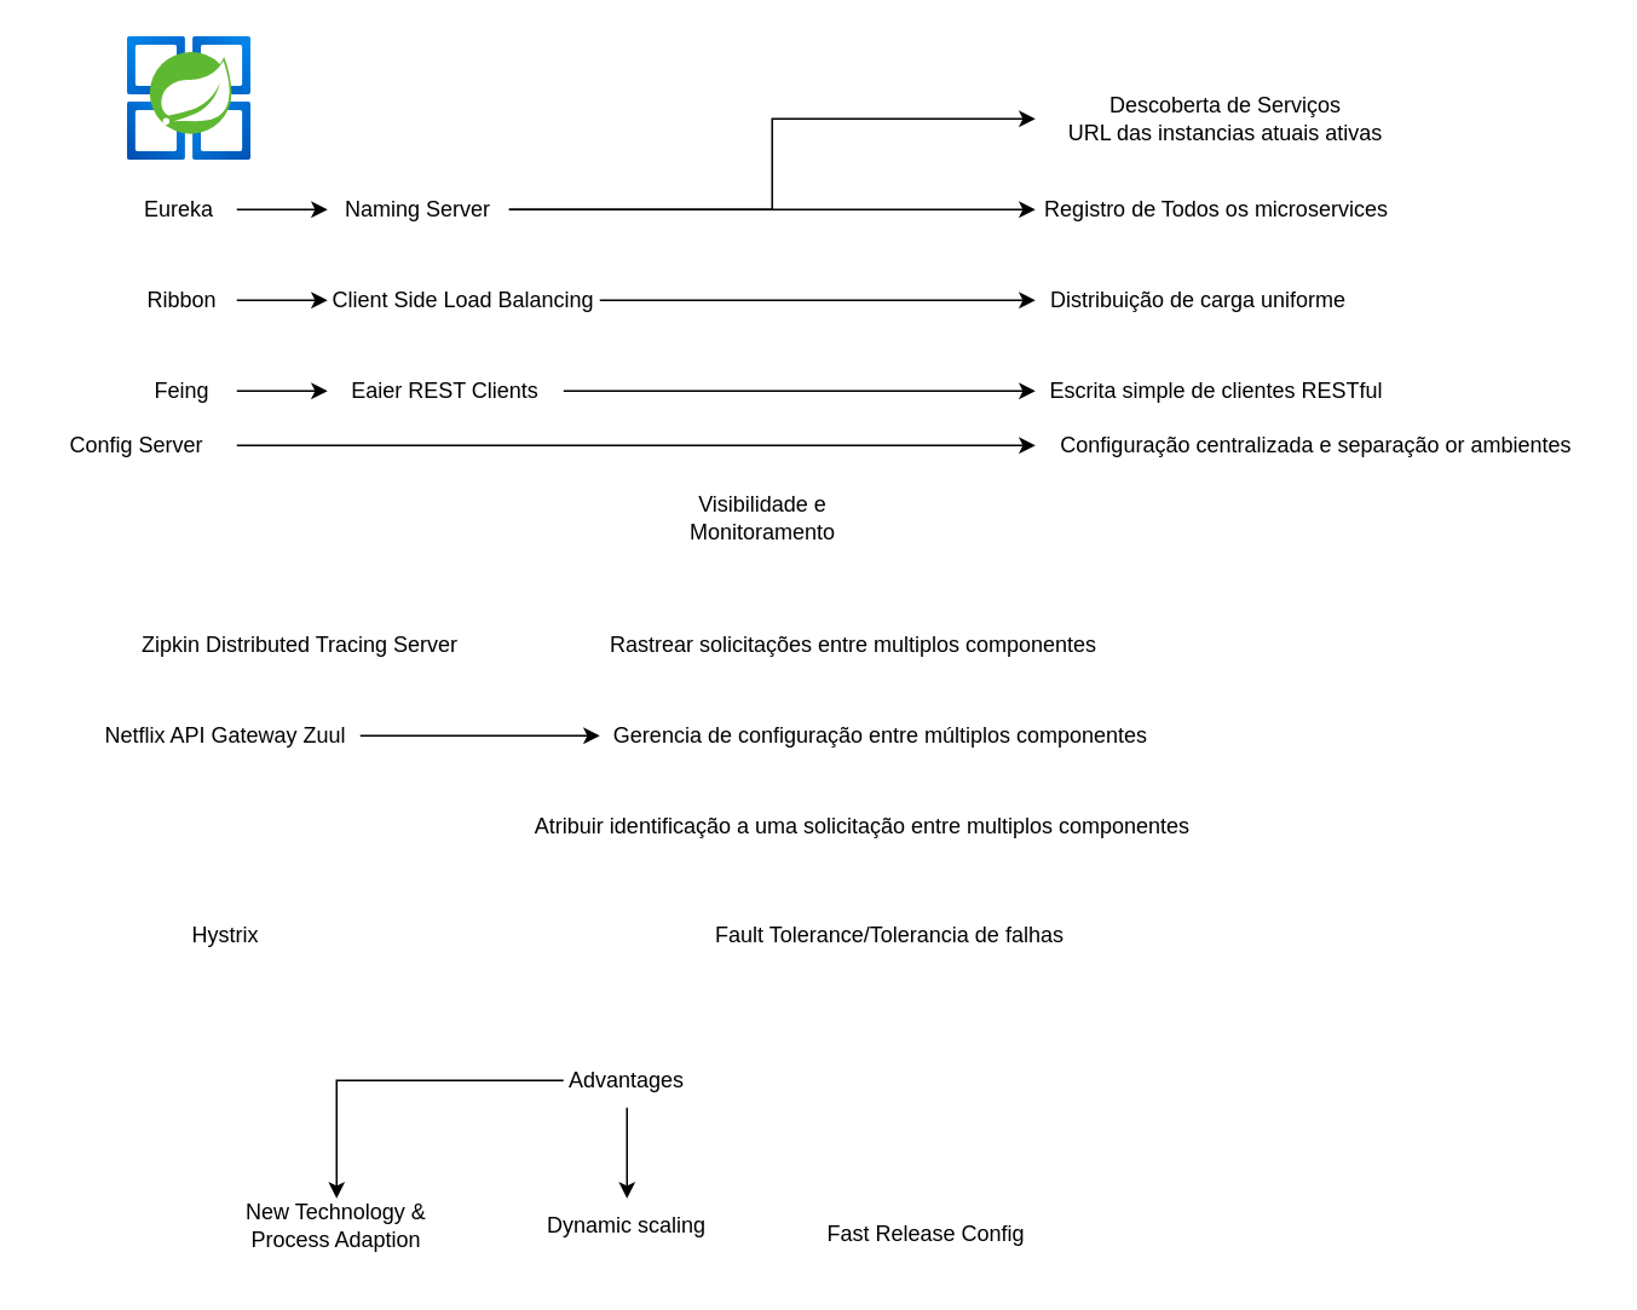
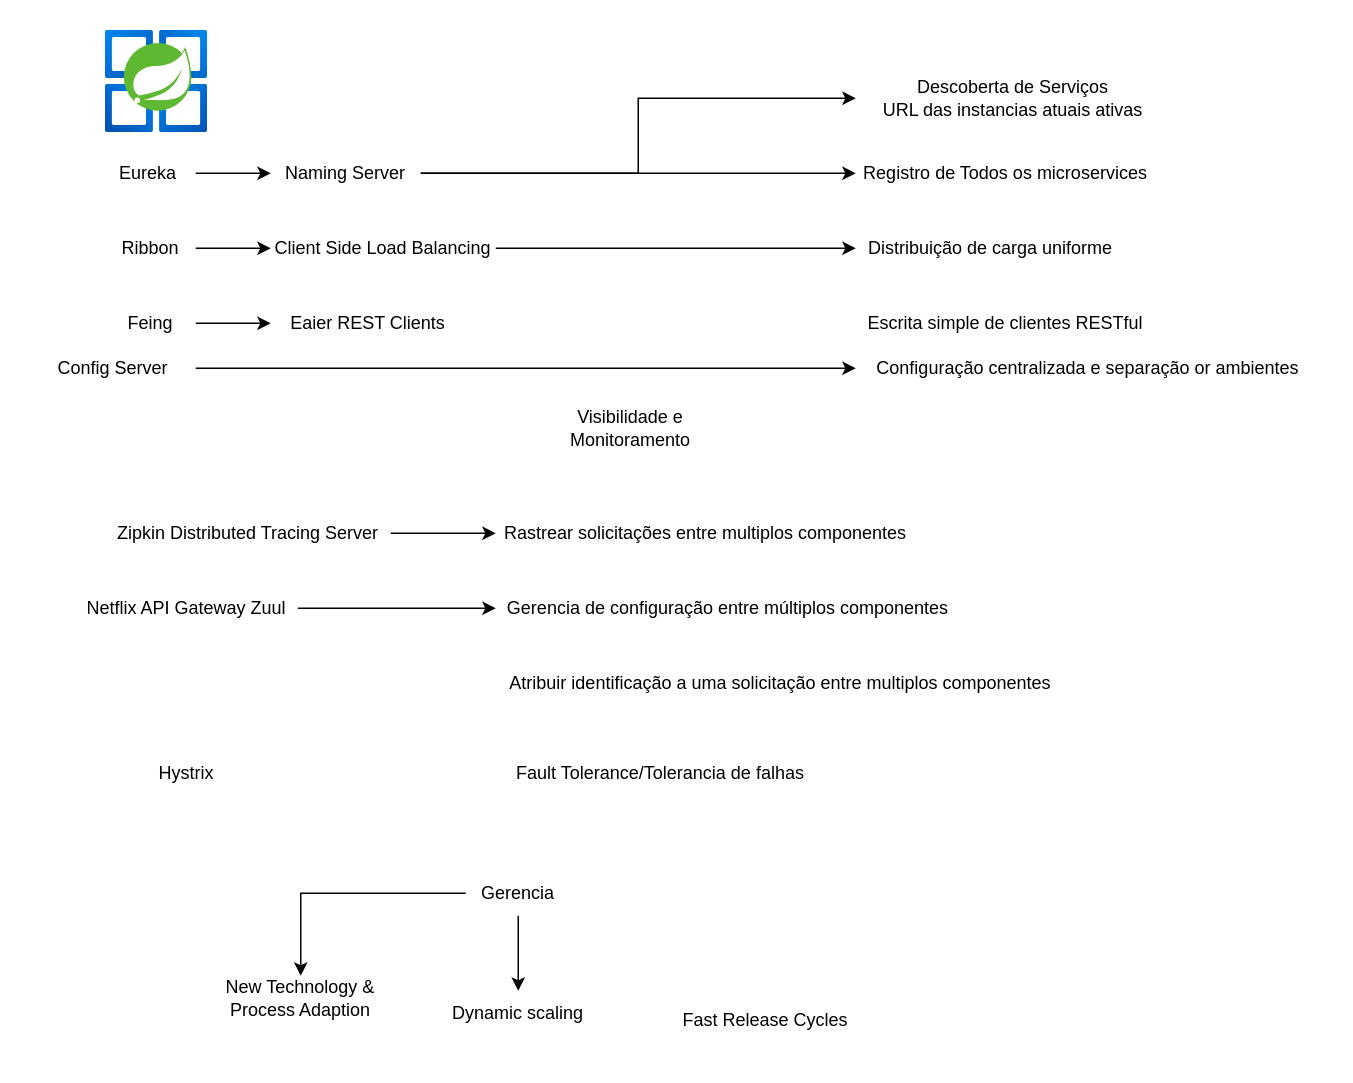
  <mxCell id="0" />
  <mxCell id="1" parent="0" />
  <mxCell id="2" value="" style="aspect=fixed;html=1;points=[];align=center;image;fontSize=12;image=img/lib/azure2/compute/Azure_Spring_Cloud.svg;" vertex="1" parent="1"><mxGeometry x="70" y="20" width="68" height="68" as="geometry" /></mxCell>
  <mxCell id="3" style="edgeStyle=orthogonalEdgeStyle;rounded=0;orthogonalLoop=1;jettySize=auto;html=1;" edge="1" parent="1" source="4" target="5"><mxGeometry relative="1" as="geometry" /></mxCell>
  <mxCell id="4" value="Eureka&amp;nbsp;" style="text;html=1;strokeColor=none;fillColor=none;align=center;verticalAlign=middle;whiteSpace=wrap;rounded=0;" vertex="1" parent="1"><mxGeometry x="70" y="100" width="60" height="30" as="geometry" /></mxCell>
  <mxCell id="5" value="Naming Server" style="text;html=1;strokeColor=none;fillColor=none;align=center;verticalAlign=middle;whiteSpace=wrap;rounded=0;" vertex="1" parent="1"><mxGeometry x="180" y="100" width="100" height="30" as="geometry" /></mxCell>
  <mxCell id="6" style="edgeStyle=orthogonalEdgeStyle;rounded=0;orthogonalLoop=1;jettySize=auto;html=1;" edge="1" parent="1" source="7" target="9"><mxGeometry relative="1" as="geometry" /></mxCell>
  <mxCell id="7" value="Ribbon" style="text;html=1;strokeColor=none;fillColor=none;align=center;verticalAlign=middle;whiteSpace=wrap;rounded=0;" vertex="1" parent="1"><mxGeometry x="70" y="150" width="60" height="30" as="geometry" /></mxCell>
  <mxCell id="8" style="edgeStyle=orthogonalEdgeStyle;rounded=0;orthogonalLoop=1;jettySize=auto;html=1;" edge="1" parent="1" source="9" target="18"><mxGeometry relative="1" as="geometry" /></mxCell>
  <mxCell id="9" value="Client Side Load Balancing" style="text;html=1;strokeColor=none;fillColor=none;align=center;verticalAlign=middle;whiteSpace=wrap;rounded=0;" vertex="1" parent="1"><mxGeometry x="180" y="150" width="150" height="30" as="geometry" /></mxCell>
  <mxCell id="10" style="edgeStyle=orthogonalEdgeStyle;rounded=0;orthogonalLoop=1;jettySize=auto;html=1;" edge="1" parent="1" source="11" target="13"><mxGeometry relative="1" as="geometry" /></mxCell>
  <mxCell id="11" value="Feing" style="text;html=1;strokeColor=none;fillColor=none;align=center;verticalAlign=middle;whiteSpace=wrap;rounded=0;" vertex="1" parent="1"><mxGeometry x="70" y="200" width="60" height="30" as="geometry" /></mxCell>
- <mxCell id="12" style="edgeStyle=orthogonalEdgeStyle;rounded=0;orthogonalLoop=1;jettySize=auto;html=1;" edge="1" parent="1" source="13" target="19"><mxGeometry relative="1" as="geometry" /></mxCell>
  <mxCell id="13" value="Eaier REST Clients" style="text;html=1;strokeColor=none;fillColor=none;align=center;verticalAlign=middle;whiteSpace=wrap;rounded=0;" vertex="1" parent="1"><mxGeometry x="180" y="200" width="130" height="30" as="geometry" /></mxCell>
  <mxCell id="14" style="edgeStyle=orthogonalEdgeStyle;rounded=0;orthogonalLoop=1;jettySize=auto;html=1;exitX=1;exitY=0.5;exitDx=0;exitDy=0;" edge="1" parent="1" source="5" target="16"><mxGeometry relative="1" as="geometry"><mxPoint x="460" y="115" as="sourcePoint" /></mxGeometry></mxCell>
  <mxCell id="15" style="edgeStyle=orthogonalEdgeStyle;rounded=0;orthogonalLoop=1;jettySize=auto;html=1;entryX=0;entryY=0.5;entryDx=0;entryDy=0;exitX=1;exitY=0.5;exitDx=0;exitDy=0;" edge="1" parent="1" source="5" target="17"><mxGeometry relative="1" as="geometry"><mxPoint x="460" y="115" as="sourcePoint" /></mxGeometry></mxCell>
  <mxCell id="16" value="Registro de Todos os microservices" style="text;html=1;strokeColor=none;fillColor=none;align=center;verticalAlign=middle;whiteSpace=wrap;rounded=0;" vertex="1" parent="1"><mxGeometry x="570" y="100" width="200" height="30" as="geometry" /></mxCell>
  <mxCell id="17" value="Descoberta de Serviços&lt;br&gt;URL das instancias atuais ativas" style="text;html=1;strokeColor=none;fillColor=none;align=center;verticalAlign=middle;whiteSpace=wrap;rounded=0;" vertex="1" parent="1"><mxGeometry x="570" width="210" height="30" as="geometry" y="50" /></mxCell>
  <mxCell id="18" value="Distribuição de carga uniforme" style="text;html=1;strokeColor=none;fillColor=none;align=center;verticalAlign=middle;whiteSpace=wrap;rounded=0;" vertex="1" parent="1"><mxGeometry x="570" y="150" width="180" height="30" as="geometry" /></mxCell>
  <mxCell id="19" value="Escrita simple de clientes RESTful" style="text;html=1;strokeColor=none;fillColor=none;align=center;verticalAlign=middle;whiteSpace=wrap;rounded=0;" vertex="1" parent="1"><mxGeometry x="570" y="200" width="200" height="30" as="geometry" /></mxCell>
  <mxCell id="20" value="Visibilidade e Monitoramento" style="text;html=1;strokeColor=none;fillColor=none;align=center;verticalAlign=middle;whiteSpace=wrap;rounded=0;" vertex="1" parent="1"><mxGeometry x="390" y="270" width="60" height="30" as="geometry" /></mxCell>
+ <mxCell id="21" style="edgeStyle=orthogonalEdgeStyle;rounded=0;orthogonalLoop=1;jettySize=auto;html=1;entryX=0;entryY=0.5;entryDx=0;entryDy=0;" edge="1" parent="1" source="22" target="26"><mxGeometry relative="1" as="geometry" /></mxCell>
  <mxCell id="22" value="Zipkin Distributed Tracing Server" style="text;html=1;strokeColor=none;fillColor=none;align=center;verticalAlign=middle;whiteSpace=wrap;rounded=0;" vertex="1" parent="1"><mxGeometry x="70" y="340" width="190" height="30" as="geometry" /></mxCell>
  <mxCell id="23" style="edgeStyle=orthogonalEdgeStyle;rounded=0;orthogonalLoop=1;jettySize=auto;html=1;entryX=0;entryY=0.5;entryDx=0;entryDy=0;" edge="1" parent="1" source="24" target="27"><mxGeometry relative="1" as="geometry" /></mxCell>
  <mxCell id="24" value="Netflix API Gateway Zuul" style="text;html=1;strokeColor=none;fillColor=none;align=center;verticalAlign=middle;whiteSpace=wrap;rounded=0;" vertex="1" parent="1"><mxGeometry x="50" y="390" width="148" height="30" as="geometry" /></mxCell>
- <mxCell id="25" value="Atribuir identificação a uma solicitação entre multiplos componentes" style="text;html=1;strokeColor=none;fillColor=none;align=center;verticalAlign=middle;whiteSpace=wrap;rounded=0;" vertex="1" parent="1"><mxGeometry x="285" y="440" width="380" height="30" as="geometry" /></mxCell>
+ <mxCell id="25" value="Atribuir identificação a uma solicitação entre multiplos componentes" style="text;html=1;strokeColor=none;fillColor=none;align=center;verticalAlign=middle;whiteSpace=wrap;rounded=0;" vertex="1" parent="1"><mxGeometry x="330" y="440" width="380" height="30" as="geometry" /></mxCell>
  <mxCell id="26" value="Rastrear solicitações entre multiplos componentes" style="text;html=1;strokeColor=none;fillColor=none;align=center;verticalAlign=middle;whiteSpace=wrap;rounded=0;" vertex="1" parent="1"><mxGeometry x="330" y="340" width="280" height="30" as="geometry" /></mxCell>
  <mxCell id="27" value="Gerencia de configuração entre múltiplos componentes" style="text;html=1;strokeColor=none;fillColor=none;align=center;verticalAlign=middle;whiteSpace=wrap;rounded=0;" vertex="1" parent="1"><mxGeometry x="330" y="390" width="310" height="30" as="geometry" /></mxCell>
  <mxCell id="28" value="Hystrix" style="text;html=1;strokeColor=none;fillColor=none;align=center;verticalAlign=middle;whiteSpace=wrap;rounded=0;" vertex="1" parent="1"><mxGeometry x="94" y="500" width="60" height="30" as="geometry" /></mxCell>
- <mxCell id="29" value="Fault Tolerance/Tolerancia de falhas" style="text;html=1;strokeColor=none;fillColor=none;align=center;verticalAlign=middle;whiteSpace=wrap;rounded=0;" vertex="1" parent="1"><mxGeometry x="380" y="500" width="220" height="30" as="geometry" /></mxCell>
+ <mxCell id="29" value="Fault Tolerance/Tolerancia de falhas" style="text;html=1;strokeColor=none;fillColor=none;align=center;verticalAlign=middle;whiteSpace=wrap;rounded=0;" vertex="1" parent="1"><mxGeometry x="330" y="500" width="220" height="30" as="geometry" /></mxCell>
  <mxCell id="30" style="edgeStyle=orthogonalEdgeStyle;rounded=0;orthogonalLoop=1;jettySize=auto;html=1;exitX=0;exitY=0.5;exitDx=0;exitDy=0;" edge="1" parent="1" source="32" target="33"><mxGeometry relative="1" as="geometry" /></mxCell>
  <mxCell id="31" style="edgeStyle=orthogonalEdgeStyle;rounded=0;orthogonalLoop=1;jettySize=auto;html=1;entryX=0.5;entryY=0;entryDx=0;entryDy=0;" edge="1" parent="1" source="32" target="34"><mxGeometry relative="1" as="geometry" /></mxCell>
- <mxCell id="32" value="Advantages" style="text;html=1;strokeColor=none;fillColor=none;align=center;verticalAlign=middle;whiteSpace=wrap;rounded=0;" vertex="1" parent="1"><mxGeometry x="310" y="580" width="70" height="30" as="geometry" /></mxCell>
- <mxCell id="33" value="New Technology &amp;amp; Process Adaption" style="text;html=1;strokeColor=none;fillColor=none;align=center;verticalAlign=middle;whiteSpace=wrap;rounded=0;" vertex="1" parent="1"><mxGeometry x="130" y="660" width="110" height="30" as="geometry" /></mxCell>
+ <mxCell id="32" value="Gerencia" style="text;html=1;strokeColor=none;fillColor=none;align=center;verticalAlign=middle;whiteSpace=wrap;rounded=0;" vertex="1" parent="1"><mxGeometry x="310" y="580" width="70" height="30" as="geometry" /></mxCell>
+ <mxCell id="33" value="New Technology &amp;amp; Process Adaption" style="text;html=1;strokeColor=none;fillColor=none;align=center;verticalAlign=middle;whiteSpace=wrap;rounded=0;" vertex="1" parent="1"><mxGeometry x="145" y="650" width="110" height="30" as="geometry" /></mxCell>
  <mxCell id="34" value="Dynamic scaling" style="text;html=1;strokeColor=none;fillColor=none;align=center;verticalAlign=middle;whiteSpace=wrap;rounded=0;" vertex="1" parent="1"><mxGeometry x="300" y="660" width="90" height="30" as="geometry" /></mxCell>
- <mxCell id="35" value="Fast Release Config" style="text;html=1;strokeColor=none;fillColor=none;align=center;verticalAlign=middle;whiteSpace=wrap;rounded=0;" vertex="1" parent="1"><mxGeometry x="450" y="660" width="120" height="40" as="geometry" /></mxCell>
+ <mxCell id="35" value="Fast Release Cycles" style="text;html=1;strokeColor=none;fillColor=none;align=center;verticalAlign=middle;whiteSpace=wrap;rounded=0;" vertex="1" parent="1"><mxGeometry x="450" y="660" width="120" height="40" as="geometry" /></mxCell>
  <mxCell id="36" style="edgeStyle=orthogonalEdgeStyle;rounded=0;orthogonalLoop=1;jettySize=auto;html=1;" edge="1" parent="1" source="37" target="38"><mxGeometry relative="1" as="geometry" /></mxCell>
  <mxCell id="37" value="Config Server" style="text;html=1;strokeColor=none;fillColor=none;align=center;verticalAlign=middle;whiteSpace=wrap;rounded=0;" vertex="1" parent="1"><mxGeometry x="20" y="230" width="110" height="30" as="geometry" /></mxCell>
  <mxCell id="38" value="Configuração centralizada e separação or ambientes" style="text;html=1;strokeColor=none;fillColor=none;align=center;verticalAlign=middle;whiteSpace=wrap;rounded=0;" vertex="1" parent="1"><mxGeometry x="570" y="230" width="310" height="30" as="geometry" /></mxCell>
